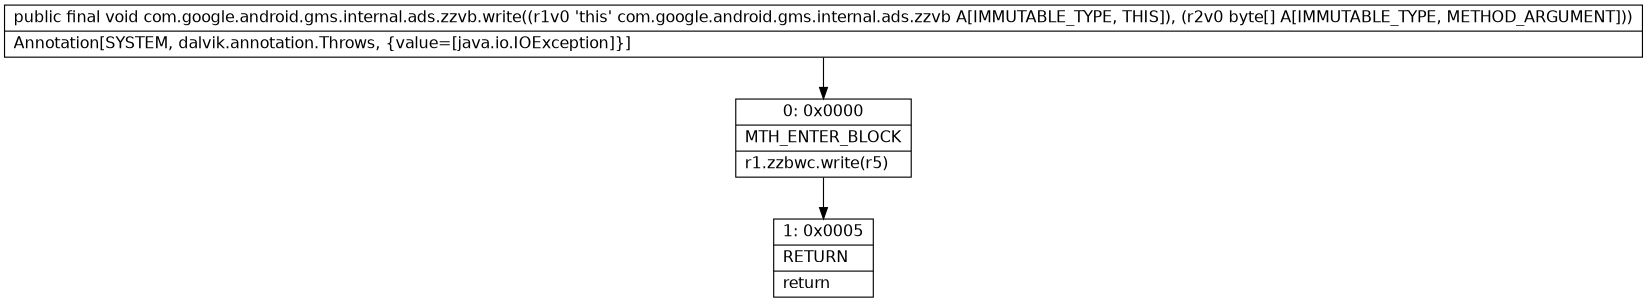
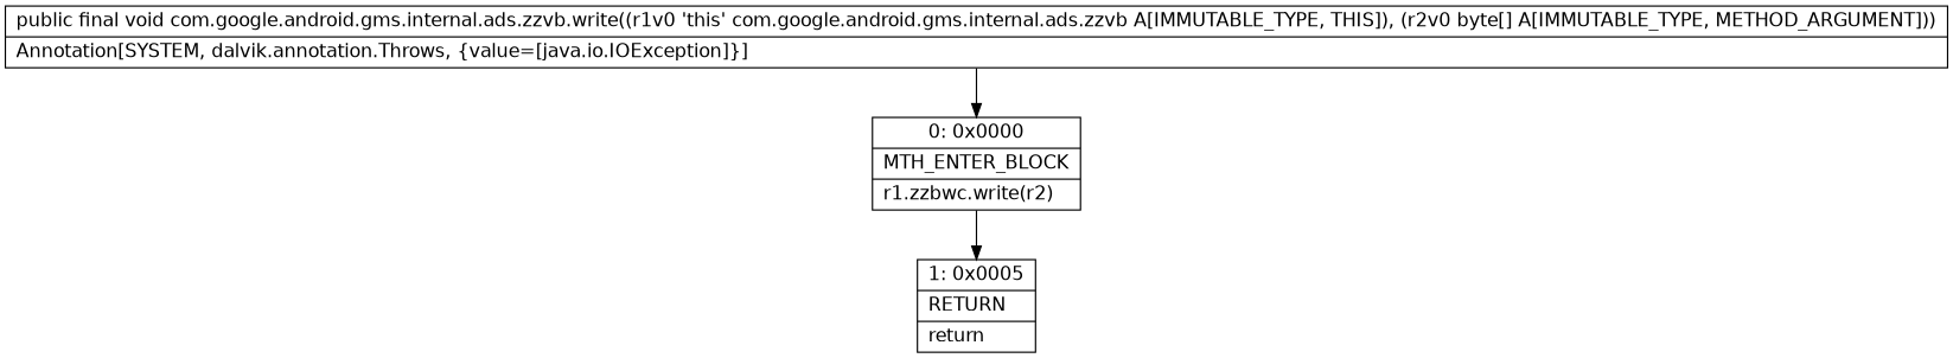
  digraph {
    fontname="DejaVu Sans"
    node [shape=record fontname="DejaVu Sans"]
    edge [fontname="DejaVu Sans"]
-   n1 [label="{0\:\ 0x0000|MTH_ENTER_BLOCK\l|r1.zzbwc.write(r5)\l}"]
+   n1 [label="{0\:\ 0x0000|MTH_ENTER_BLOCK\l|r1.zzbwc.write(r2)\l}"]
    n2 [label="{1\:\ 0x0005|RETURN\l|return\l}"]
    n3 [label="{public final void com.google.android.gms.internal.ads.zzvb.write((r1v0 'this' com.google.android.gms.internal.ads.zzvb A[IMMUTABLE_TYPE, THIS]), (r2v0 byte[] A[IMMUTABLE_TYPE, METHOD_ARGUMENT]))  | Annotation[SYSTEM, dalvik.annotation.Throws, \{value=[java.io.IOException]\}]\l}"]
    n1 -> n2
    n3 -> n1
  }
